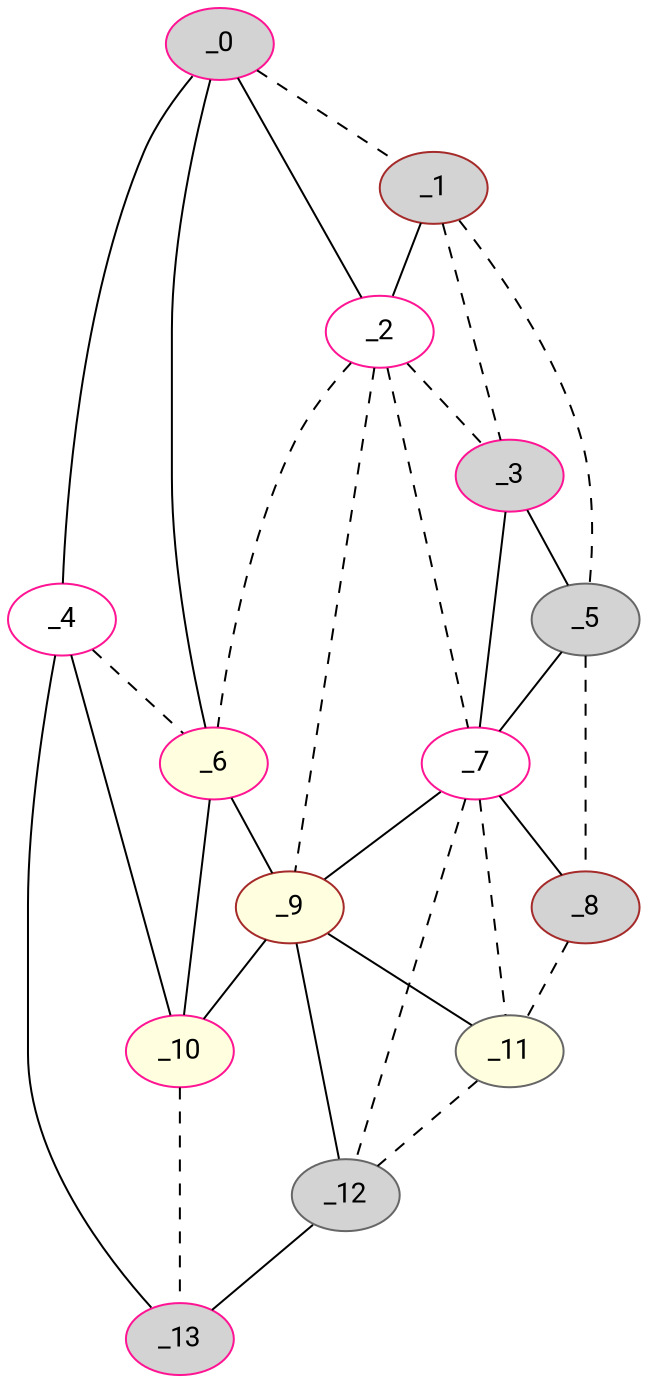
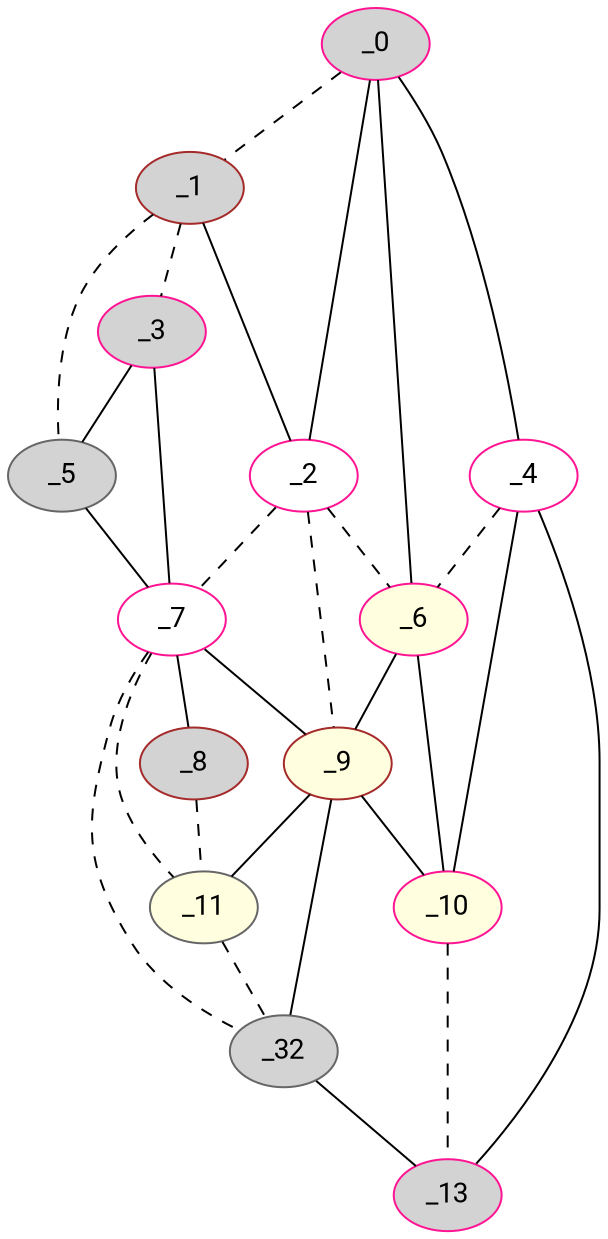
  graph {
    fontname=Roboto
    node [color=deeppink fillcolor=lightgrey fontname=Roboto style=filled x=80]
    edge [fontname=Roboto style=solid valence=2]
    _0 [x=19 y=107]
    _1 [color=brown x=53 y=3]
    _2 [fillcolor=white x=70 y=29]
    _4 [fillcolor=white x=79 y=123]
    _6 [fillcolor=lightyellow y=92]
    _3 [x=71 y=22]
    _5 [color=gray40 y=7]
    _7 [fillcolor=white x=91 y=23]
    _9 [color=brown fillcolor=lightyellow x=92 y=30]
    _10 [fillcolor=lightyellow x=97 y=96]
    _13 [x=109 y=97]
    _8 [color=brown x=92 y=15]
    _11 [color=gray40 fillcolor=lightyellow x=107 y=25]
-   _12 [color=gray40 x=108 y=31]
+   _12 [color=gray40 x=108 y=31 label=_32]
    _0 -- _1 [style=dashed valence=1]
    _0 -- _2 [valence=1]
    _0 -- _4 [valence=1]
    _0 -- _6
    _1 -- _2
    _1 -- _3 [style=dashed]
    _1 -- _5 [style=dashed valence=1]
    _2 -- _6 [style=dashed]
-   _2 -- _3 [style=dashed valence=1]
    _2 -- _7 [style=dashed]
    _2 -- _9 [style=dashed]
    _4 -- _6 [style=dashed]
    _4 -- _10 [valence=1]
    _4 -- _13 [valence=1]
    _6 -- _9 [valence=1]
    _6 -- _10
    _3 -- _5 [valence=1]
    _3 -- _7
    _5 -- _7
-   _5 -- _8 [style=dashed valence=1]
    _7 -- _9
    _7 -- _8
    _7 -- _11 [style=dashed]
    _7 -- _12 [style=dashed]
    _9 -- _10 [valence=1]
    _9 -- _11
    _9 -- _12
    _10 -- _13 [style=dashed valence=1]
    _8 -- _11 [style=dashed valence=1]
    _11 -- _12 [style=dashed valence=1]
    _12 -- _13 [valence=1]
  }
